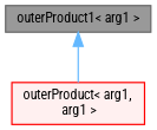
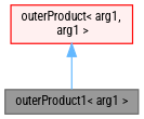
  digraph {
    fontname="Roboto Condensed"
    node [fontname="Roboto Condensed" fontsize=10 shape=box style=filled]
    n1 [color=gray40 fillcolor=grey60 fontcolor=black height=0.2 label="outerProduct1\< arg1 \>" width=0.4]
    n2 [color=red fillcolor="#FFF0F0" height=0.2 label="outerProduct\< arg1,\l arg1 \>" width=0.4]
-   n1 -> n2 [color=steelblue1 dir=back fontname="Roboto Condensed" fontsize=10 labelfontname=Helvetica labelfontsize=10 style=solid]
+   n2 -> n1 [color=steelblue1 dir=back fontname="Roboto Condensed" fontsize=10 labelfontname=Helvetica labelfontsize=10 style=solid]
  }
